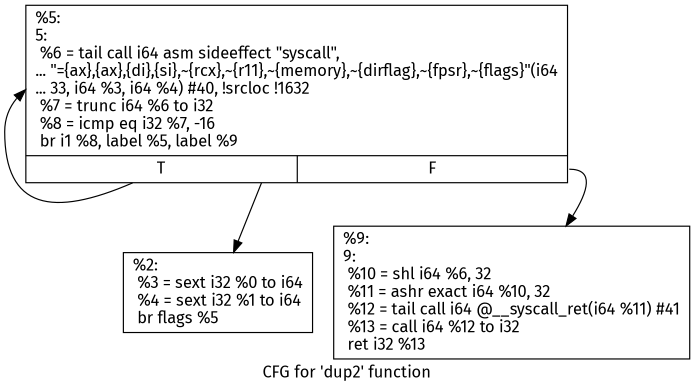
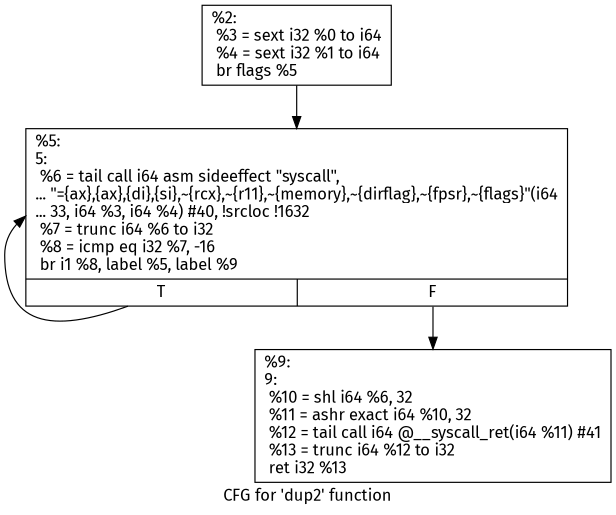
  digraph {
    fontname="Fira Sans"
    label="CFG for 'dup2' function"
    node [fontname="Fira Sans" shape=record]
    edge [fontname="Fira Sans"]
    n1 [label="{%2:\l  %3 = sext i32 %0 to i64\l  %4 = sext i32 %1 to i64\l  br flags %5\l}"]
    n2 [label="{%5:\l5:                                                \l  %6 = tail call i64 asm sideeffect \"syscall\",\l... \"=\{ax\},\{ax\},\{di\},\{si\},~\{rcx\},~\{r11\},~\{memory\},~\{dirflag\},~\{fpsr\},~\{flags\}\"(i64\l... 33, i64 %3, i64 %4) #40, !srcloc !1632\l  %7 = trunc i64 %6 to i32\l  %8 = icmp eq i32 %7, -16\l  br i1 %8, label %5, label %9\l|{<s0>T|<s1>F}}"]
-   n3 [label="{%9:\l9:                                                \l  %10 = shl i64 %6, 32\l  %11 = ashr exact i64 %10, 32\l  %12 = tail call i64 @__syscall_ret(i64 %11) #41\l  %13 = call i64 %12 to i32\l  ret i32 %13\l}"]
-   n2 -> n1
+   n3 [label="{%9:\l9:                                                \l  %10 = shl i64 %6, 32\l  %11 = ashr exact i64 %10, 32\l  %12 = tail call i64 @__syscall_ret(i64 %11) #41\l  %13 = trunc i64 %12 to i32\l  ret i32 %13\l}"]
+   n1 -> n2
    n2 -> n2 [tailport=s0]
    n2 -> n3 [tailport=s1]
  }
